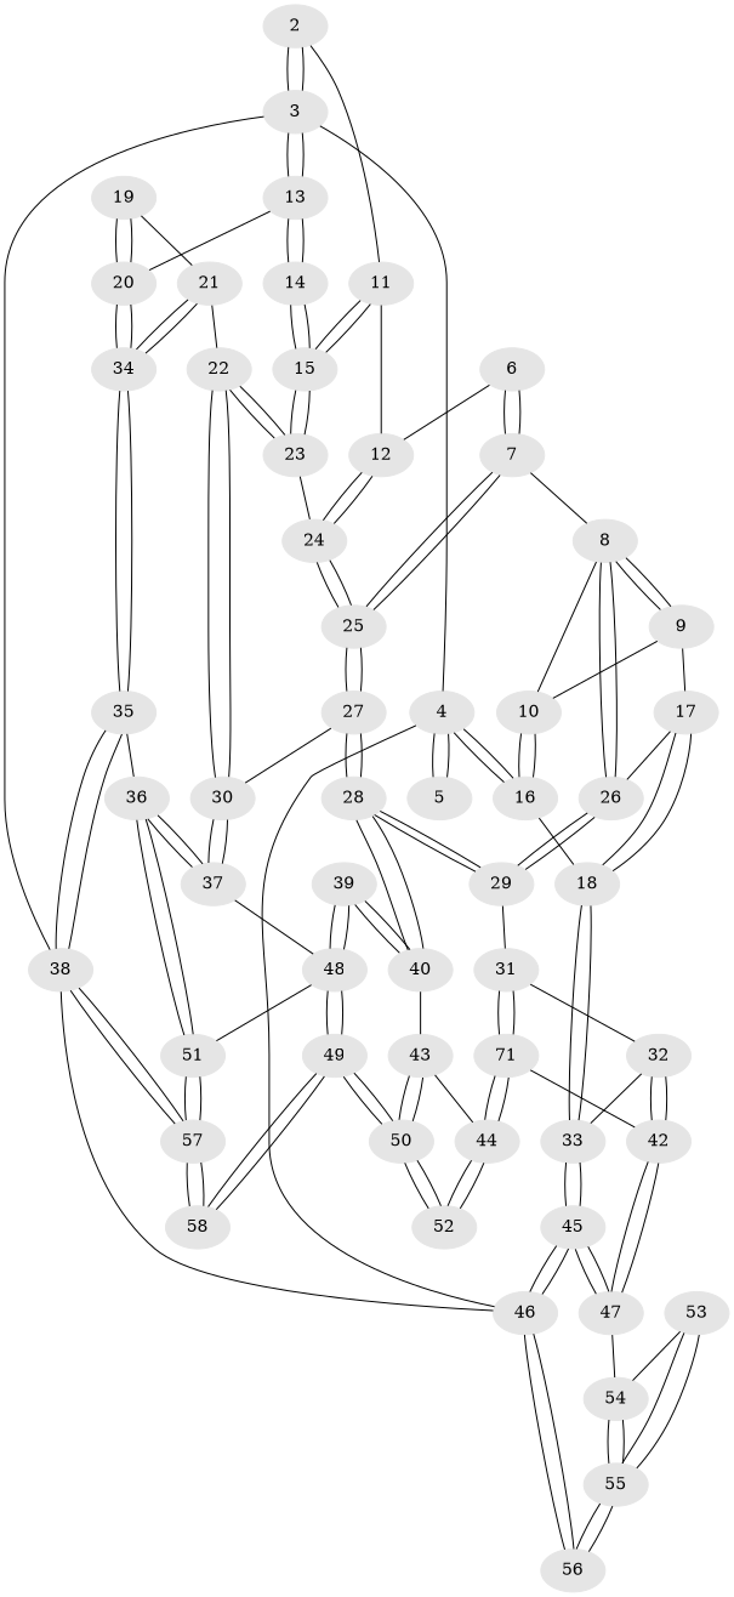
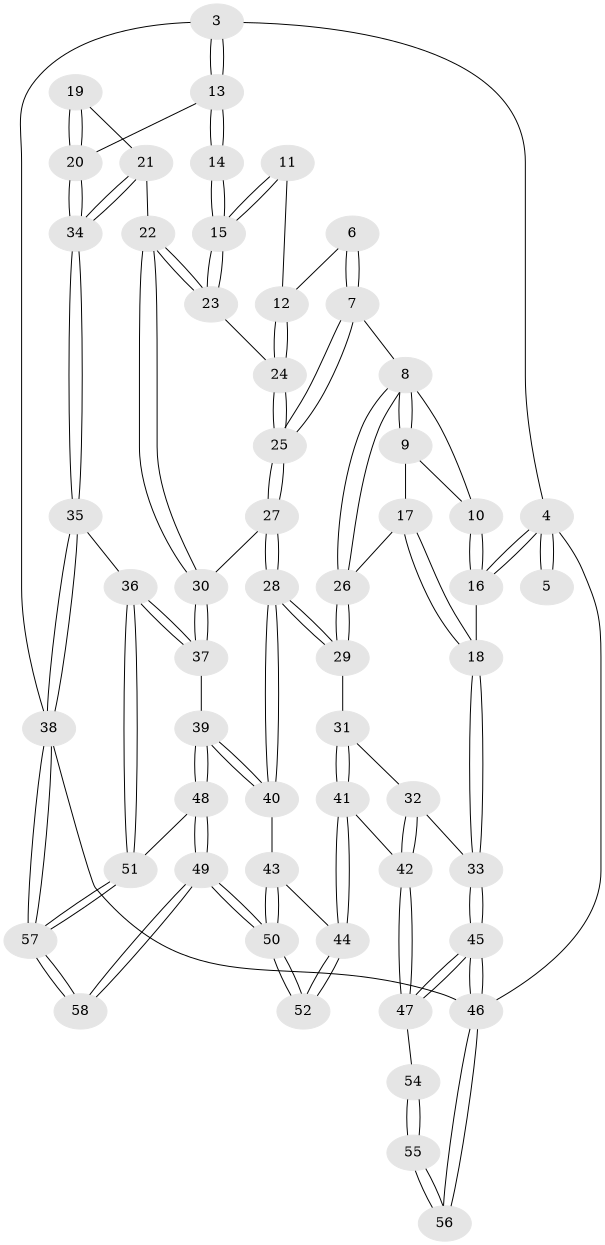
  graph {
    node [color=gray90 style=filled]
-   2
    3
    11
    6
    7
    12
    4
    13
    38
    15
    5
    16
    46
    14
    20
    57
    18
    56
    10
    8
    25
    24
    9
    26
    27
    17
    29
    23
    34
    33
    45
    19
    21
    22
    35
    30
    37
    28
    31
    40
    43
    32
-   41 [label=71]
+   41
    39
    42
    44
    47
    36
    51
    48
    58
    49
    50
    52
    54
    55
-   53
-   2 -- 3
-   2 -- 3
-   2 -- 11
    3 -- 4
    3 -- 13
    3 -- 13
    3 -- 38
    11 -- 12
    11 -- 15
    11 -- 15
    6 -- 7
    6 -- 7
    6 -- 12
    7 -- 8
    7 -- 25
    7 -- 25
    12 -- 24
    12 -- 24
    4 -- 5
    4 -- 5
    4 -- 16
    4 -- 16
    4 -- 46
    13 -- 14
    13 -- 14
    13 -- 20
    38 -- 46
    38 -- 57
    38 -- 57
    15 -- 23
    15 -- 23
    16 -- 18
    46 -- 56
    46 -- 56
    14 -- 15
    14 -- 15
    20 -- 34
    20 -- 34
    57 -- 58
    57 -- 58
    18 -- 33
    18 -- 33
    10 -- 16
    10 -- 16
    8 -- 10
    8 -- 9
    8 -- 9
    8 -- 26
    8 -- 26
    25 -- 27
    25 -- 27
    24 -- 25
    24 -- 25
    9 -- 10
    9 -- 17
    26 -- 29
    26 -- 29
    27 -- 30
    27 -- 28
    27 -- 28
    17 -- 18
    17 -- 18
    17 -- 26
    29 -- 31
    23 -- 24
    34 -- 35
    34 -- 35
    33 -- 45
    33 -- 45
    45 -- 46
    45 -- 46
    45 -- 47
    45 -- 47
    19 -- 20
    19 -- 20
    19 -- 21
    21 -- 34
    21 -- 34
    21 -- 22
    22 -- 23
    22 -- 23
    22 -- 30
    22 -- 30
    35 -- 38
    35 -- 38
    35 -- 36
    30 -- 37
    30 -- 37
-   37 -- 48
+   37 -- 39
    28 -- 29
    28 -- 29
    28 -- 40
    28 -- 40
    31 -- 32
    31 -- 41
    31 -- 41
    40 -- 43
    43 -- 44
    43 -- 50
    43 -- 50
    32 -- 33
    32 -- 42
    32 -- 42
    41 -- 42
    41 -- 44
    41 -- 44
    39 -- 40
    39 -- 40
    39 -- 48
    39 -- 48
    42 -- 47
    42 -- 47
    44 -- 52
    44 -- 52
    47 -- 54
    36 -- 37
    36 -- 37
    36 -- 51
    36 -- 51
    51 -- 57
    51 -- 57
    48 -- 51
    48 -- 49
    48 -- 49
    49 -- 58
    49 -- 58
    49 -- 50
    49 -- 50
    50 -- 52
    50 -- 52
    54 -- 55
    54 -- 55
    55 -- 56
    55 -- 56
-   53 -- 54
-   53 -- 55
-   53 -- 55
  }
